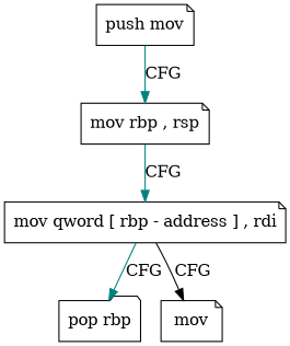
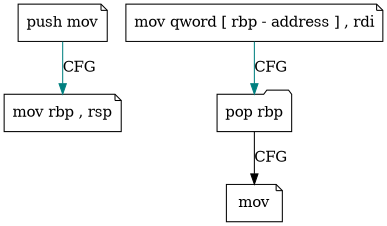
  digraph {
    node [shape=note]
    edge [color=teal]
    n1 [label="push mov"]
    n2 [label="mov rbp , rsp"]
    n3 [label="mov qword [ rbp - address ] , rdi"]
    n4 [label="pop rbp" shape=folder]
    n5 [label=mov]
    n1 -> n2 [label=CFG]
-   n2 -> n3 [label=CFG]
    n3 -> n4 [label=CFG]
-   n3 -> n5 [color=black label=CFG]
+   n4 -> n5 [color=black label=CFG]
  }
